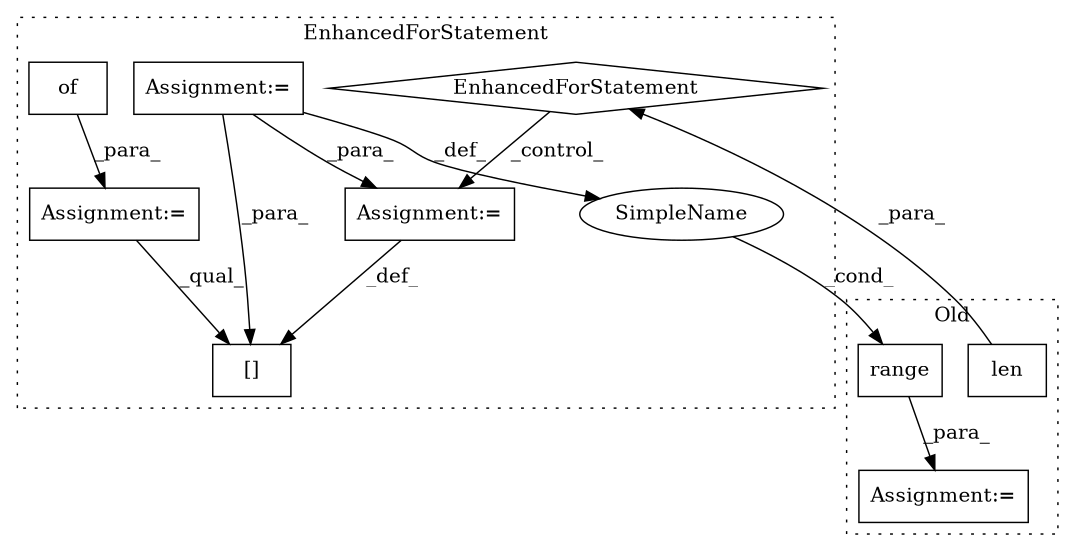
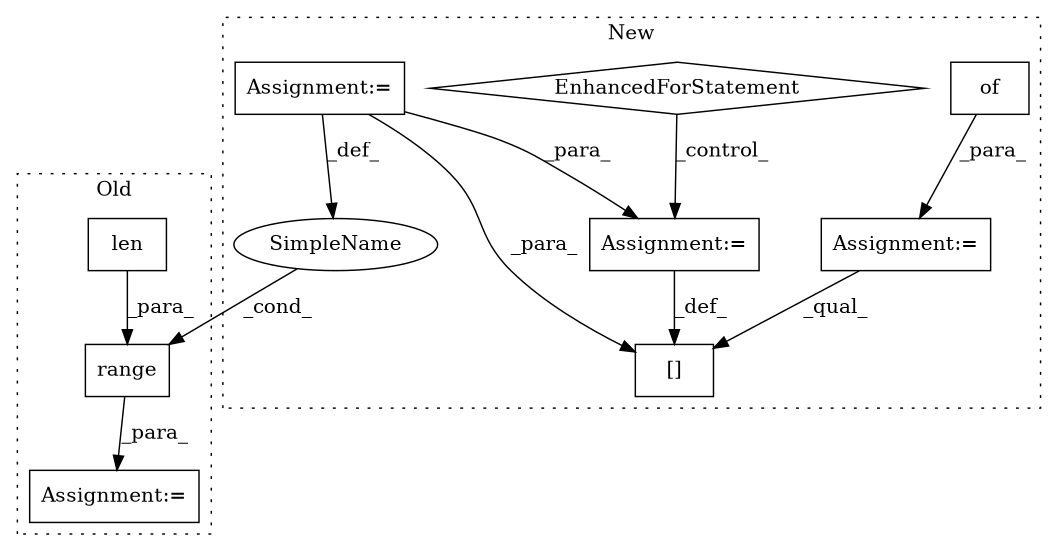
  digraph {
    node [a=7 l=1 s="2616,2710" shape=box]
    n1 [a=32 l="4,1" label=len s="3007,3021"]
    n2 [label="Assignment:=" s=2958]
    n3 [a=32 l="6,1" label=range s="3001,3022"]
    n4 [a=32 l=4 label=of s=2606]
    n5 [label="Assignment:=" s=2601]
    n6 [a=2 l="7,1" label="[]" s="2786,2794"]
    n7 [label="Assignment:=" s=2754]
    n8 [a=70 l="66,2" label=EnhancedForStatement shape=diamond]
    n9 [l="66,2" label="Assignment:="]
    n10 [a=42 label=SimpleName s=2686 shape=ellipse]
    subgraph cluster_1 {
      label=Old
      style=dotted
      n1
      n2
      n3
    }
    subgraph cluster_2 {
-     label=EnhancedForStatement
+     label=New
      style=dotted
      n4
      n5
      n6
      n7
      n8
      n9
      n10
    }
-   n1 -> n8 [label=_para_]
+   n1 -> n3 [label=_para_]
    n3 -> n2 [label=_para_]
    n4 -> n5 [label=_para_]
    n5 -> n6 [label=_qual_]
    n7 -> n6 [label=_def_]
    n8 -> n7 [label=_control_]
    n9 -> n6 [label=_para_]
    n9 -> n7 [label=_para_]
    n9 -> n10 [label=_def_]
    n10 -> n3 [label=_cond_]
  }
